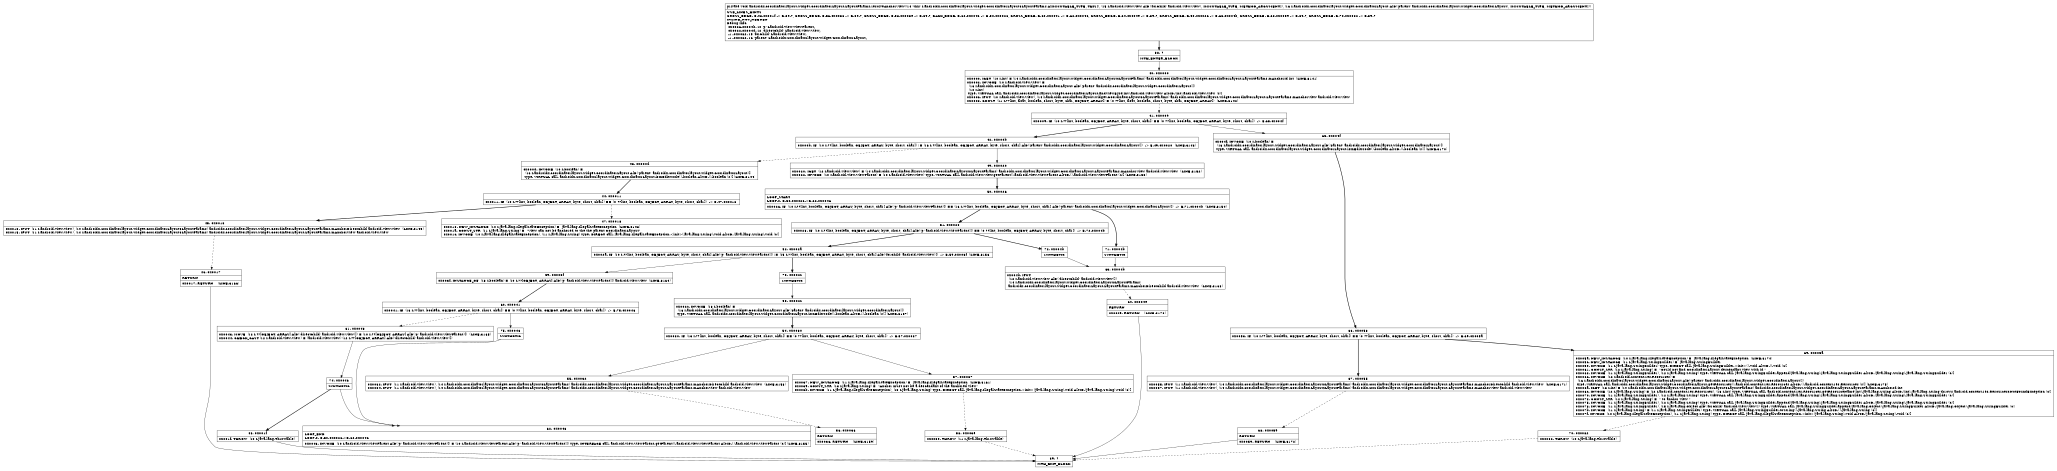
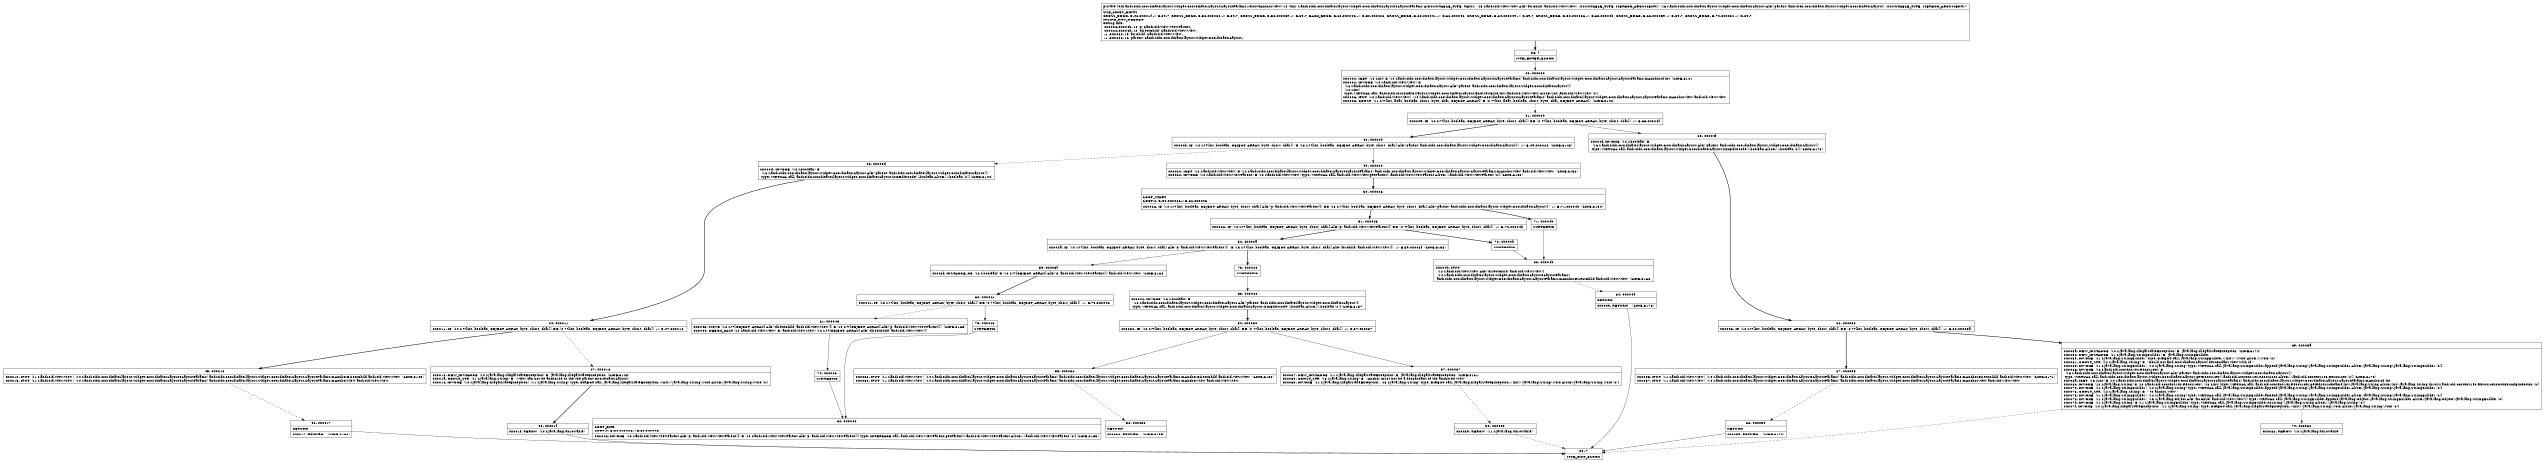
  digraph {
    node [shape=record]
    edge [style=solid]
    n1 [label="{38\:\ ?|MTH_ENTER_BLOCK\l}"]
    n2 [label="{40\:\ 0x0000|0x0000: IGET  (r0 I:int) = (r4 I:androidx.coordinatorlayout.widget.CoordinatorLayout$LayoutParams) androidx.coordinatorlayout.widget.CoordinatorLayout.LayoutParams.mAnchorId int  (LINE:3141)\l0x0002: INVOKE  (r0 I:android.view.View) = \l  (r6 I:androidx.coordinatorlayout.widget.CoordinatorLayout A[D('parent' androidx.coordinatorlayout.widget.CoordinatorLayout)])\l  (r0 I:int)\l type: VIRTUAL call: androidx.coordinatorlayout.widget.CoordinatorLayout.findViewById(int):android.view.View A[MD:(int):android.view.View (s)]\l0x0006: IPUT  (r0 I:android.view.View), (r4 I:androidx.coordinatorlayout.widget.CoordinatorLayout$LayoutParams) androidx.coordinatorlayout.widget.CoordinatorLayout.LayoutParams.mAnchorView android.view.View \l0x0008: CONST  (r1 I:??[int, float, boolean, short, byte, char, OBJECT, ARRAY]) = (0 ??[int, float, boolean, short, byte, char, OBJECT, ARRAY])  (LINE:3142)\l}"]
    n3 [label="{41\:\ 0x0009|0x0009: IF  (r0 I:??[int, boolean, OBJECT, ARRAY, byte, short, char]) == (0 ??[int, boolean, OBJECT, ARRAY, byte, short, char])  \-\> B:65:0x004f \l}"]
    n4 [label="{42\:\ 0x000b|0x000b: IF  (r0 I:??[int, boolean, OBJECT, ARRAY, byte, short, char]) != (r6 I:??[int, boolean, OBJECT, ARRAY, byte, short, char] A[D('parent' androidx.coordinatorlayout.widget.CoordinatorLayout)])  \-\> B:49:0x0020  (LINE:3143)\l}"]
    n5 [label="{65\:\ 0x004f|0x004f: INVOKE  (r0 I:boolean) = \l  (r6 I:androidx.coordinatorlayout.widget.CoordinatorLayout A[D('parent' androidx.coordinatorlayout.widget.CoordinatorLayout)])\l type: VIRTUAL call: androidx.coordinatorlayout.widget.CoordinatorLayout.isInEditMode():boolean A[MD:():boolean (s)] (LINE:3170)\l}"]
    n6 [label="{43\:\ 0x000d|0x000d: INVOKE  (r0 I:boolean) = \l  (r6 I:androidx.coordinatorlayout.widget.CoordinatorLayout A[D('parent' androidx.coordinatorlayout.widget.CoordinatorLayout)])\l type: VIRTUAL call: androidx.coordinatorlayout.widget.CoordinatorLayout.isInEditMode():boolean A[MD:():boolean (s)] (LINE:3144)\l}"]
    n7 [label="{49\:\ 0x0020|0x0020: IGET  (r2 I:android.view.View) = (r4 I:androidx.coordinatorlayout.widget.CoordinatorLayout$LayoutParams) androidx.coordinatorlayout.widget.CoordinatorLayout.LayoutParams.mAnchorView android.view.View  (LINE:3152)\l0x0022: INVOKE  (r0 I:android.view.ViewParent) = (r0 I:android.view.View) type: VIRTUAL call: android.view.View.getParent():android.view.ViewParent A[MD:():android.view.ViewParent (c)] (LINE:3153)\l}"]
    n8 [label="{66\:\ 0x0053|0x0053: IF  (r0 I:??[int, boolean, OBJECT, ARRAY, byte, short, char]) == (0 ??[int, boolean, OBJECT, ARRAY, byte, short, char])  \-\> B:69:0x005a \l}"]
    n9 [label="{44\:\ 0x0011|0x0011: IF  (r0 I:??[int, boolean, OBJECT, ARRAY, byte, short, char]) == (0 ??[int, boolean, OBJECT, ARRAY, byte, short, char])  \-\> B:47:0x0018 \l}"]
    n10 [label="{50\:\ 0x0026|LOOP_START\lLOOP:0: B:50:0x0026\-\>B:62:0x0046\l|0x0026: IF  (r0 I:??[int, boolean, OBJECT, ARRAY, byte, short, char] A[D('p' android.view.ViewParent)]) == (r6 I:??[int, boolean, OBJECT, ARRAY, byte, short, char] A[D('parent' androidx.coordinatorlayout.widget.CoordinatorLayout)])  \-\> B:71:0x004b  (LINE:3154)\l}"]
    n11 [label="{45\:\ 0x0013|0x0013: IPUT  (r1 I:android.view.View), (r4 I:androidx.coordinatorlayout.widget.CoordinatorLayout$LayoutParams) androidx.coordinatorlayout.widget.CoordinatorLayout.LayoutParams.mAnchorDirectChild android.view.View  (LINE:3145)\l0x0015: IPUT  (r1 I:android.view.View), (r4 I:androidx.coordinatorlayout.widget.CoordinatorLayout$LayoutParams) androidx.coordinatorlayout.widget.CoordinatorLayout.LayoutParams.mAnchorView android.view.View \l}"]
    n12 [label="{47\:\ 0x0018|0x0018: NEW_INSTANCE  (r0 I:java.lang.IllegalStateException) =  java.lang.IllegalStateException  (LINE:3148)\l0x001a: CONST_STR  (r1 I:java.lang.String) =  \"View can not be anchored to the the parent CoordinatorLayout\" \l0x001c: INVOKE  (r0 I:java.lang.IllegalStateException), (r1 I:java.lang.String) type: DIRECT call: java.lang.IllegalStateException.\<init\>(java.lang.String):void A[MD:(java.lang.String):void (c)]\l}"]
    n13 [label="{46\:\ 0x0017|RETURN\l|0x0017: RETURN    (LINE:3166)\l}"]
    n14 [label="{48\:\ 0x001f|0x001f: THROW  (r0 I:java.lang.Throwable) \l}"]
    n15 [label="{39\:\ ?|MTH_EXIT_BLOCK\l}"]
    n16 [label="{51\:\ 0x0028|0x0028: IF  (r0 I:??[int, boolean, OBJECT, ARRAY, byte, short, char] A[D('p' android.view.ViewParent)]) == (0 ??[int, boolean, OBJECT, ARRAY, byte, short, char])  \-\> B:72:0x004b \l}"]
    n17 [label="{71\:\ 0x004b|SYNTHETIC\l}"]
    n18 [label="{52\:\ 0x002a|0x002a: IF  (r0 I:??[int, boolean, OBJECT, ARRAY, byte, short, char] A[D('p' android.view.ViewParent)]) != (r5 I:??[int, boolean, OBJECT, ARRAY, byte, short, char] A[D('forChild' android.view.View)])  \-\> B:59:0x003f  (LINE:3156)\l}"]
    n19 [label="{72\:\ 0x004b|SYNTHETIC\l}"]
    n20 [label="{63\:\ 0x004b|0x004b: IPUT  \l  (r2 I:android.view.View A[D('directChild' android.view.View)])\l  (r4 I:androidx.coordinatorlayout.widget.CoordinatorLayout$LayoutParams)\l androidx.coordinatorlayout.widget.CoordinatorLayout.LayoutParams.mAnchorDirectChild android.view.View  (LINE:3168)\l}"]
    n21 [label="{59\:\ 0x003f|0x003f: INSTANCE_OF  (r3 I:boolean) = (r0 I:??[OBJECT, ARRAY] A[D('p' android.view.ViewParent)]) android.view.View  (LINE:3164)\l}"]
    n22 [label="{73\:\ 0x002c|SYNTHETIC\l}"]
    n23 [label="{60\:\ 0x0041|0x0041: IF  (r3 I:??[int, boolean, OBJECT, ARRAY, byte, short, char]) == (0 ??[int, boolean, OBJECT, ARRAY, byte, short, char])  \-\> B:75:0x0046 \l}"]
    n24 [label="{53\:\ 0x002c|0x002c: INVOKE  (r3 I:boolean) = \l  (r6 I:androidx.coordinatorlayout.widget.CoordinatorLayout A[D('parent' androidx.coordinatorlayout.widget.CoordinatorLayout)])\l type: VIRTUAL call: androidx.coordinatorlayout.widget.CoordinatorLayout.isInEditMode():boolean A[MD:():boolean (s)] (LINE:3157)\l}"]
    n25 [label="{61\:\ 0x0043|0x0043: MOVE  (r2 I:??[OBJECT, ARRAY] A[D('directChild' android.view.View)]) = (r0 I:??[OBJECT, ARRAY] A[D('p' android.view.ViewParent)])  (LINE:3165)\l0x0044: CHECK_CAST (r2 I:android.view.View) = (android.view.View) (r2 I:??[OBJECT, ARRAY] A[D('directChild' android.view.View)]) \l}"]
    n26 [label="{75\:\ 0x0046|SYNTHETIC\l}"]
    n27 [label="{74\:\ 0x0046|SYNTHETIC\l}"]
    n28 [label="{62\:\ 0x0046|LOOP_END\lLOOP:0: B:50:0x0026\-\>B:62:0x0046\l|0x0046: INVOKE  (r0 I:android.view.ViewParent A[D('p' android.view.ViewParent)]) = (r0 I:android.view.ViewParent A[D('p' android.view.ViewParent)]) type: INTERFACE call: android.view.ViewParent.getParent():android.view.ViewParent A[MD:():android.view.ViewParent (c)] (LINE:3155)\l}"]
    n29 [label="{54\:\ 0x0030|0x0030: IF  (r3 I:??[int, boolean, OBJECT, ARRAY, byte, short, char]) == (0 ??[int, boolean, OBJECT, ARRAY, byte, short, char])  \-\> B:57:0x0037 \l}"]
    n30 [label="{55\:\ 0x0032|0x0032: IPUT  (r1 I:android.view.View), (r4 I:androidx.coordinatorlayout.widget.CoordinatorLayout$LayoutParams) androidx.coordinatorlayout.widget.CoordinatorLayout.LayoutParams.mAnchorDirectChild android.view.View  (LINE:3158)\l0x0034: IPUT  (r1 I:android.view.View), (r4 I:androidx.coordinatorlayout.widget.CoordinatorLayout$LayoutParams) androidx.coordinatorlayout.widget.CoordinatorLayout.LayoutParams.mAnchorView android.view.View \l}"]
    n31 [label="{57\:\ 0x0037|0x0037: NEW_INSTANCE  (r1 I:java.lang.IllegalStateException) =  java.lang.IllegalStateException  (LINE:3161)\l0x0039: CONST_STR  (r3 I:java.lang.String) =  \"Anchor must not be a descendant of the anchored view\" \l0x003b: INVOKE  (r1 I:java.lang.IllegalStateException), (r3 I:java.lang.String) type: DIRECT call: java.lang.IllegalStateException.\<init\>(java.lang.String):void A[MD:(java.lang.String):void (c)]\l}"]
    n32 [label="{56\:\ 0x0036|RETURN\l|0x0036: RETURN    (LINE:3159)\l}"]
    n33 [label="{58\:\ 0x003e|0x003e: THROW  (r1 I:java.lang.Throwable) \l}"]
    n34 [label="{64\:\ 0x004e|RETURN\l|0x004e: RETURN    (LINE:3178)\l}"]
    n35 [label="{67\:\ 0x0055|0x0055: IPUT  (r1 I:android.view.View), (r4 I:androidx.coordinatorlayout.widget.CoordinatorLayout$LayoutParams) androidx.coordinatorlayout.widget.CoordinatorLayout.LayoutParams.mAnchorDirectChild android.view.View  (LINE:3171)\l0x0057: IPUT  (r1 I:android.view.View), (r4 I:androidx.coordinatorlayout.widget.CoordinatorLayout$LayoutParams) androidx.coordinatorlayout.widget.CoordinatorLayout.LayoutParams.mAnchorView android.view.View \l}"]
    n36 [label="{69\:\ 0x005a|0x005a: NEW_INSTANCE  (r0 I:java.lang.IllegalStateException) =  java.lang.IllegalStateException  (LINE:3174)\l0x005c: NEW_INSTANCE  (r1 I:java.lang.StringBuilder) =  java.lang.StringBuilder \l0x005e: INVOKE  (r1 I:java.lang.StringBuilder) type: DIRECT call: java.lang.StringBuilder.\<init\>():void A[MD:():void (c)]\l0x0061: CONST_STR  (r2 I:java.lang.String) =  \"Could not find CoordinatorLayout descendant view with id \" \l0x0063: INVOKE  (r1 I:java.lang.StringBuilder), (r2 I:java.lang.String) type: VIRTUAL call: java.lang.StringBuilder.append(java.lang.String):java.lang.StringBuilder A[MD:(java.lang.String):java.lang.StringBuilder (c)]\l0x0066: INVOKE  (r2 I:android.content.res.Resources) = \l  (r6 I:androidx.coordinatorlayout.widget.CoordinatorLayout A[D('parent' androidx.coordinatorlayout.widget.CoordinatorLayout)])\l type: VIRTUAL call: androidx.coordinatorlayout.widget.CoordinatorLayout.getResources():android.content.res.Resources A[MD:():android.content.res.Resources (s)] (LINE:3175)\l0x006a: IGET  (r3 I:int) = (r4 I:androidx.coordinatorlayout.widget.CoordinatorLayout$LayoutParams) androidx.coordinatorlayout.widget.CoordinatorLayout.LayoutParams.mAnchorId int \l0x006c: INVOKE  (r2 I:java.lang.String) = (r2 I:android.content.res.Resources), (r3 I:int) type: VIRTUAL call: android.content.res.Resources.getResourceName(int):java.lang.String A[MD:(int):java.lang.String throws android.content.res.Resources$NotFoundException (c)]\l0x0070: INVOKE  (r1 I:java.lang.StringBuilder), (r2 I:java.lang.String) type: VIRTUAL call: java.lang.StringBuilder.append(java.lang.String):java.lang.StringBuilder A[MD:(java.lang.String):java.lang.StringBuilder (c)]\l0x0073: CONST_STR  (r2 I:java.lang.String) =  \" to anchor view \" \l0x0075: INVOKE  (r1 I:java.lang.StringBuilder), (r2 I:java.lang.String) type: VIRTUAL call: java.lang.StringBuilder.append(java.lang.String):java.lang.StringBuilder A[MD:(java.lang.String):java.lang.StringBuilder (c)]\l0x0078: INVOKE  (r1 I:java.lang.StringBuilder), (r5 I:java.lang.Object A[D('forChild' android.view.View)]) type: VIRTUAL call: java.lang.StringBuilder.append(java.lang.Object):java.lang.StringBuilder A[MD:(java.lang.Object):java.lang.StringBuilder (c)]\l0x007b: INVOKE  (r1 I:java.lang.String) = (r1 I:java.lang.StringBuilder) type: VIRTUAL call: java.lang.StringBuilder.toString():java.lang.String A[MD:():java.lang.String (c)]\l0x007f: INVOKE  (r0 I:java.lang.IllegalStateException), (r1 I:java.lang.String) type: DIRECT call: java.lang.IllegalStateException.\<init\>(java.lang.String):void A[MD:(java.lang.String):void (c)]\l}"]
    n37 [label="{68\:\ 0x0059|RETURN\l|0x0059: RETURN    (LINE:3172)\l}"]
    n38 [label="{70\:\ 0x0082|0x0082: THROW  (r0 I:java.lang.Throwable) \l}"]
    n39 [label="{private void androidx.coordinatorlayout.widget.CoordinatorLayout.LayoutParams.resolveAnchorView((r4 'this' I:androidx.coordinatorlayout.widget.CoordinatorLayout$LayoutParams A[IMMUTABLE_TYPE, THIS]), (r5 I:android.view.View A[D('forChild' android.view.View), IMMUTABLE_TYPE, METHOD_ARGUMENT]), (r6 I:androidx.coordinatorlayout.widget.CoordinatorLayout A[D('parent' androidx.coordinatorlayout.widget.CoordinatorLayout), IMMUTABLE_TYPE, METHOD_ARGUMENT]))  | USE_LINES_HINTS\lCROSS_EDGE: B:48:0x001f \-\> B:39:?, CROSS_EDGE: B:56:0x0036 \-\> B:39:?, CROSS_EDGE: B:58:0x003e \-\> B:39:?, BACK_EDGE: B:62:0x0046 \-\> B:50:0x0026, CROSS_EDGE: B:60:0x0041 \-\> B:62:0x0046, CROSS_EDGE: B:64:0x004e \-\> B:39:?, CROSS_EDGE: B:50:0x0026 \-\> B:63:0x004b, CROSS_EDGE: B:68:0x0059 \-\> B:39:?, CROSS_EDGE: B:70:0x0082 \-\> B:39:?\lINLINE_NOT_NEEDED\lDebug Info:\l  0x0026\-0x004b: r0 'p' Landroid\/view\/ViewParent;\l  0x0022\-0x004d: r2 'directChild' Landroid\/view\/View;\l  \-1 \-0x0082: r5 'forChild' Landroid\/view\/View;\l  \-1 \-0x0082: r6 'parent' Landroidx\/coordinatorlayout\/widget\/CoordinatorLayout;\l}"]
    n1 -> n2
    n2 -> n3 [style=dashed]
    n3 -> n4 [style=bold]
    n3 -> n5
    n4 -> n6 [style=dashed]
    n4 -> n7
    n5 -> n8 [style=bold]
    n6 -> n9 [style=bold]
    n7 -> n10 [style=bold]
    n8 -> n35 [style=bold]
    n8 -> n36 [style=bold]
    n9 -> n11 [style=bold]
    n9 -> n12 [style=dashed]
    n10 -> n16 [style=bold]
    n10 -> n17 [style=bold]
    n11 -> n13 [style=dashed]
-   n27 -> n14 [style=bold]
+   n12 -> n14 [style=bold]
    n13 -> n15
    n14 -> n15
    n16 -> n18 [style=bold]
    n16 -> n19 [style=bold]
    n17 -> n20
    n18 -> n21
    n18 -> n22 [style=bold]
    n19 -> n20
    n20 -> n34 [style=dashed]
    n21 -> n23 [style=bold]
    n22 -> n24
    n23 -> n25 [style=dashed]
    n23 -> n26
    n24 -> n29 [style=bold]
    n25 -> n27
    n26 -> n28
    n27 -> n28
    n29 -> n30
    n29 -> n31
    n30 -> n32 [style=dashed]
    n31 -> n33 [style=dashed]
    n33 -> n15 [style=dashed]
    n34 -> n15
    n35 -> n37 [style=dashed]
    n36 -> n38 [style=dashed]
    n37 -> n15
-   n38 -> n15 [style=dashed]
+   n36 -> n15 [style=dashed]
    n39 -> n1 [style=bold]
  }
